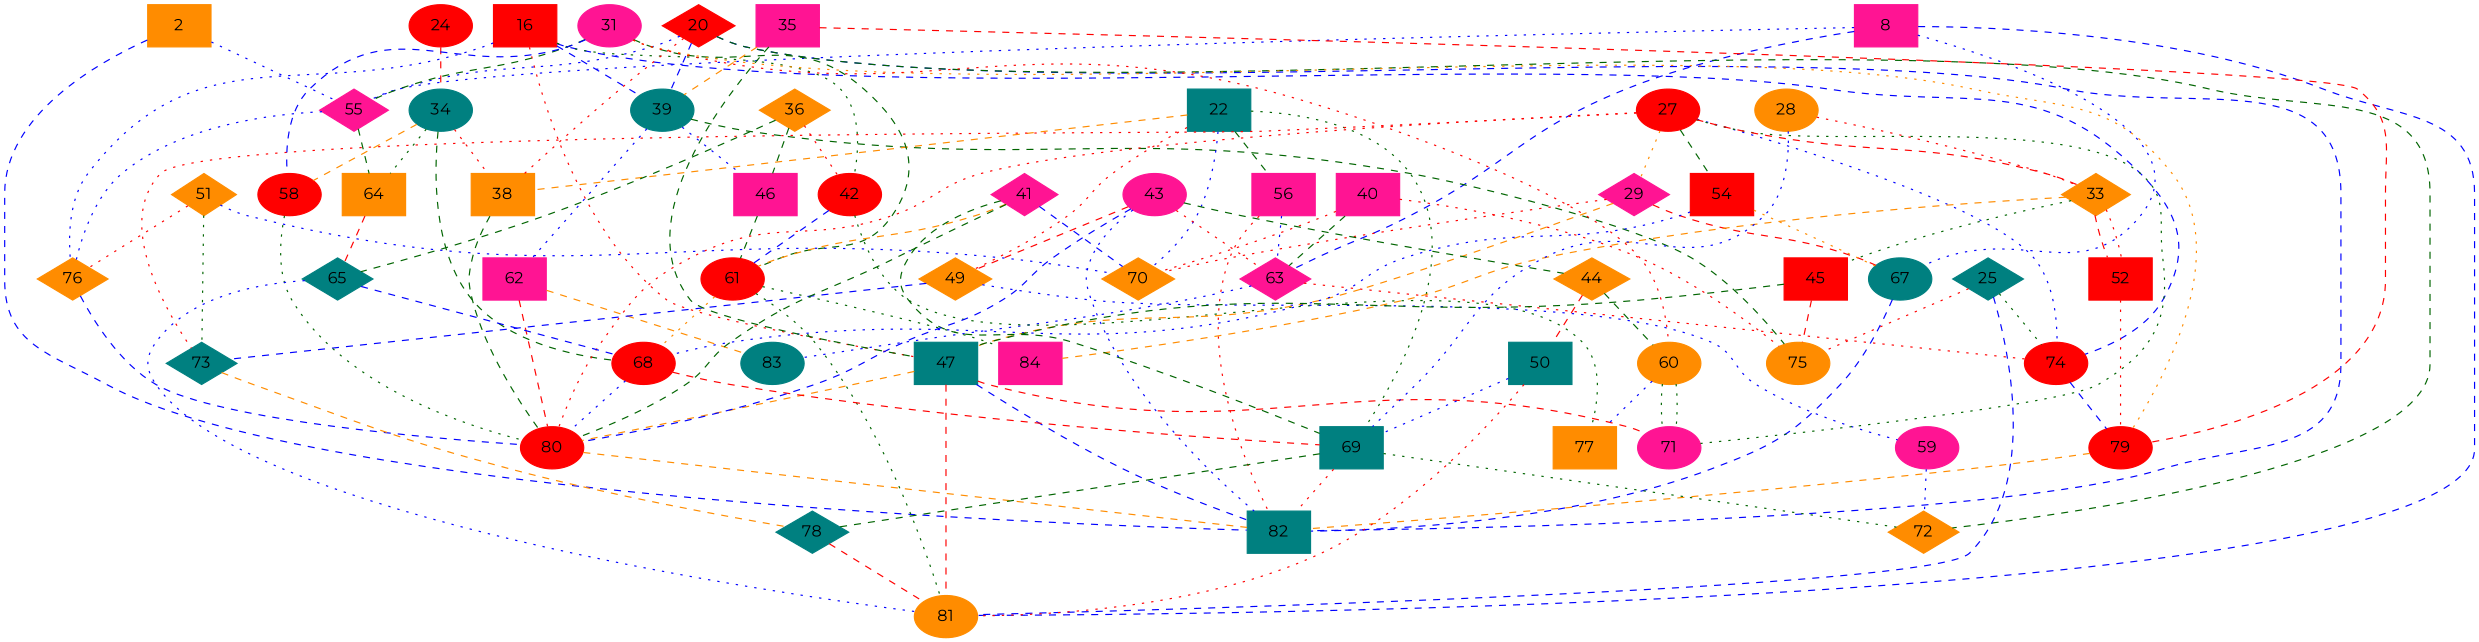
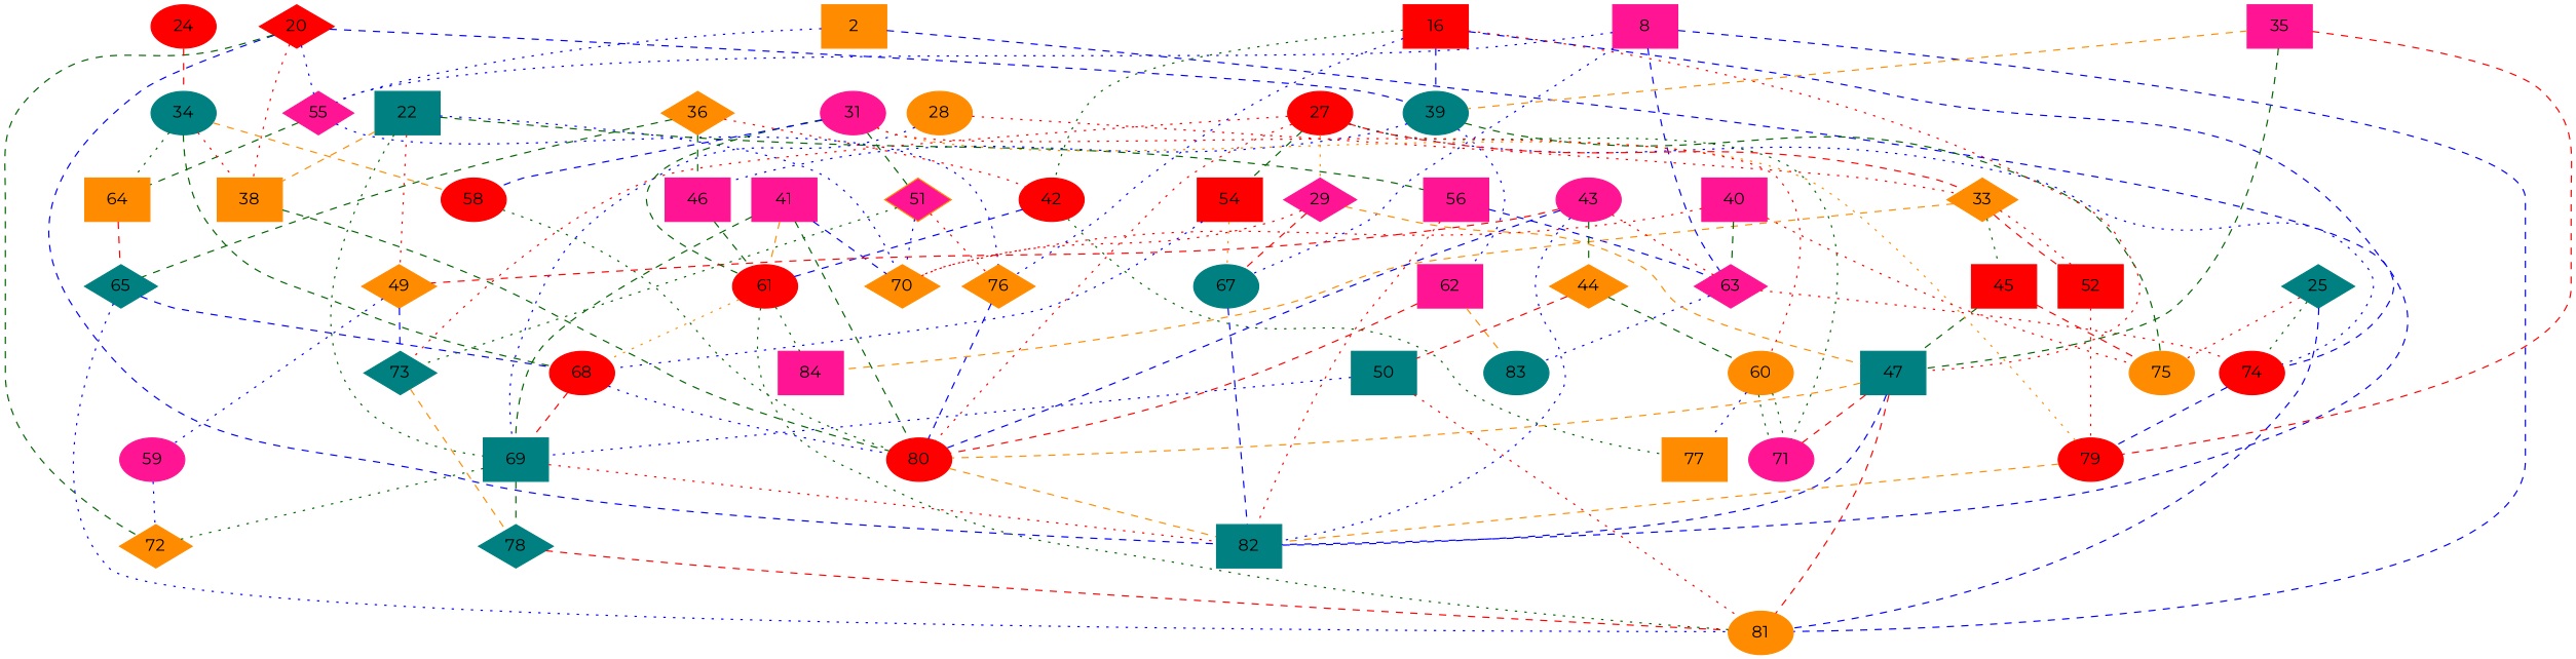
  graph {
    fontname=Montserrat
    node [color=darkorange fontname=Montserrat shape=ellipse style=filled]
    edge [color=blue fontname=Montserrat style=dashed]
    55 [color=deeppink shape=diamond super="+48"]
    76 [shape=diamond]
    64 [shape=box]
    2 [shape=box]
    82 [color=teal shape=box super="+3"]
    8 [color=deeppink shape=box]
    63 [color=deeppink shape=diamond super="+32"]
    67 [color=teal super="+30"]
    81 [super="+19"]
    74 [color=red]
    83 [color=teal]
    39 [color=teal super="+13+37"]
    75
    46 [color=deeppink shape=box]
    62 [color=deeppink shape=box]
    16 [color=red shape=box]
    42 [color=red]
    47 [color=teal shape=box super="+18"]
    61 [color=red]
    77 [shape=box]
    71 [color=deeppink]
    80 [color=red super="+66+57"]
    79 [color=red super="+14"]
    20 [color=red shape=diamond super="+1"]
    38 [shape=box]
    72 [shape=diamond]
    22 [color=teal shape=box super="+11"]
    49 [shape=diamond]
    56 [color=deeppink shape=box]
    69 [color=teal shape=box super="+53"]
    70 [shape=diamond super="+10"]
    73 [color=teal shape=diamond]
    59 [color=deeppink]
    78 [color=teal shape=diamond]
    34 [color=teal super="+23"]
    58 [color=red]
    68 [color=red super="+15"]
    24 [color=red]
    25 [color=teal shape=diamond]
    27 [color=red super="+26"]
    29 [color=deeppink shape=diamond]
    33 [shape=diamond]
    54 [color=red shape=box]
    45 [color=red shape=box]
    52 [color=red shape=box]
    84 [color=deeppink shape=box]
    28
    31 [color=deeppink]
    60 [super="+17"]
    65 [color=teal shape=diamond]
    35 [color=deeppink shape=box]
    36 [shape=diamond]
    40 [color=deeppink shape=box]
-   41 [color=deeppink shape=diamond super="+7"]
+   41 [color=deeppink shape=box super="+7"]
    43 [color=deeppink]
    44 [shape=diamond]
    50 [color=teal shape=box]
-   51 [shape=diamond]
+   51 [shape=diamond fillcolor=deeppink]
    55 -- 76 [style=dotted]
    55 -- 64 [color=darkgreen]
    76 -- 80
    64 -- 65 [color=red]
    2 -- 55 [style=dotted]
    2 -- 82
    8 -- 55 [style=dotted]
    8 -- 63
    8 -- 67 [style=dotted]
    8 -- 81
    63 -- 74 [color=red style=dotted]
    63 -- 83 [style=dotted]
    67 -- 82 [weight=2]
    74 -- 79
    39 -- 75 [color=darkgreen]
    39 -- 46 [style=dotted]
    39 -- 62 [style=dotted]
    46 -- 61 [color=darkgreen]
    62 -- 83 [color=darkorange]
    62 -- 80 [color=red]
    16 -- 76 [style=dotted]
    16 -- 74
    16 -- 39
    16 -- 42 [color=darkgreen style=dotted]
    16 -- 47 [color=red style=dotted]
    42 -- 61
    42 -- 77 [color=darkgreen style=dotted]
    47 -- 82
    47 -- 81 [color=red weight=2]
    47 -- 71 [color=red]
    47 -- 80 [color=darkorange]
    61 -- 81 [color=darkgreen style=dotted]
    61 -- 68 [color=darkorange style=dotted]
    61 -- 84 [color=darkgreen style=dotted]
    80 -- 82 [color=darkorange]
    79 -- 82 [color=darkorange]
    20 -- 55 [style=dotted weight=2]
    20 -- 82
    20 -- 39 [weight=2]
    20 -- 38 [color=red style=dotted weight=2]
    20 -- 72 [color=darkgreen]
    38 -- 80 [color=darkgreen weight=3]
    22 -- 38 [color=darkorange]
    22 -- 49 [color=red style=dotted]
    22 -- 56 [color=darkgreen]
    22 -- 69 [color=darkgreen style=dotted]
    22 -- 70 [style=dotted]
    49 -- 73
    49 -- 59 [style=dotted]
    56 -- 82 [color=red style=dotted]
-   56 -- 63 [style=dotted]
+   56 -- 63
    69 -- 82 [color=red style=dotted]
    69 -- 72 [color=darkgreen style=dotted]
    69 -- 78 [color=darkgreen]
    73 -- 78 [color=darkorange]
    59 -- 72 [style=dotted]
    78 -- 81 [color=red]
    34 -- 64 [color=darkgreen style=dotted weight=2]
    34 -- 38 [color=red style=dotted]
    34 -- 58 [color=darkorange]
    34 -- 68 [color=darkgreen weight=2]
    58 -- 80 [color=darkgreen style=dotted]
    68 -- 80 [style=dotted]
    68 -- 69 [color=red]
    24 -- 34 [color=red weight=2]
    25 -- 81
    25 -- 74 [color=darkgreen style=dotted]
    25 -- 75 [color=red style=dotted]
    27 -- 74 [style=dotted]
    27 -- 71 [color=darkgreen style=dotted]
    27 -- 80 [color=red style=dotted]
    27 -- 73 [color=red style=dotted]
    27 -- 29 [color=darkorange style=dotted weight=2]
    27 -- 33 [color=red]
    27 -- 54 [color=darkgreen]
    29 -- 67 [color=red]
    29 -- 47 [color=darkorange]
    29 -- 70 [color=red style=dotted]
    33 -- 45 [color=darkgreen style=dotted]
    33 -- 52 [color=red]
    33 -- 52 [color=red style=dotted]
    33 -- 84 [color=darkorange]
    54 -- 67 [color=darkorange style=dotted]
    54 -- 68 [style=dotted]
    45 -- 75 [color=red]
    45 -- 47 [color=darkgreen]
    52 -- 79 [color=red style=dotted]
    28 -- 69 [style=dotted weight=2]
    28 -- 33 [color=red style=dotted]
-   31 -- 55 [color=darkgreen]
+   31 -- 51 [color=darkgreen]
    31 -- 61 [color=darkgreen]
    31 -- 79 [color=darkorange style=dotted]
    31 -- 58
    31 -- 60 [color=red style=dotted]
    60 -- 77 [style=dotted]
    60 -- 71 [color=darkgreen style=dotted weight=2]
    60 -- 71 [color=darkgreen style=dotted]
    65 -- 81 [style=dotted]
    65 -- 68
    35 -- 39 [color=darkorange]
    35 -- 47 [color=darkgreen]
    35 -- 79 [color=red]
    36 -- 46 [color=darkgreen]
    36 -- 42 [color=red style=dotted]
    36 -- 65 [color=darkgreen]
    40 -- 63 [color=darkgreen]
    40 -- 75 [color=red style=dotted]
    40 -- 70 [color=red style=dotted]
    41 -- 61 [color=darkorange weight=2]
    41 -- 80 [color=darkgreen]
    41 -- 69 [color=darkgreen weight=2]
    41 -- 70
    43 -- 82 [style=dotted]
    43 -- 63 [color=red style=dotted weight=2]
    43 -- 80
    43 -- 49 [color=red]
    43 -- 44 [color=darkgreen]
    44 -- 60 [color=darkgreen]
    44 -- 50 [color=red]
    50 -- 81 [color=red style=dotted]
    50 -- 69 [style=dotted]
    51 -- 76 [color=red style=dotted]
    51 -- 70 [style=dotted]
    51 -- 73 [color=darkgreen style=dotted]
  }
